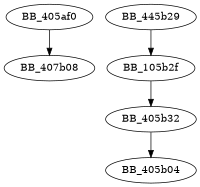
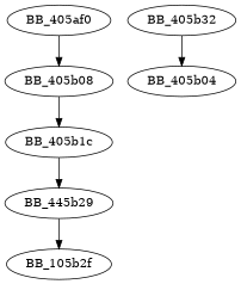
  digraph {
    BB_405af0
-   BB_405b08 [label=BB_407b08]
+   BB_405b08
+   BB_405b1c
    n4 [label=BB_445b29]
    n5 [label=BB_105b2f]
    BB_405b32
    BB_405b04
    BB_405af0 -> BB_405b08
+   BB_405b08 -> BB_405b1c
+   BB_405b1c -> n4
    n4 -> n5
-   n5 -> BB_405b32
    BB_405b32 -> BB_405b04
  }
